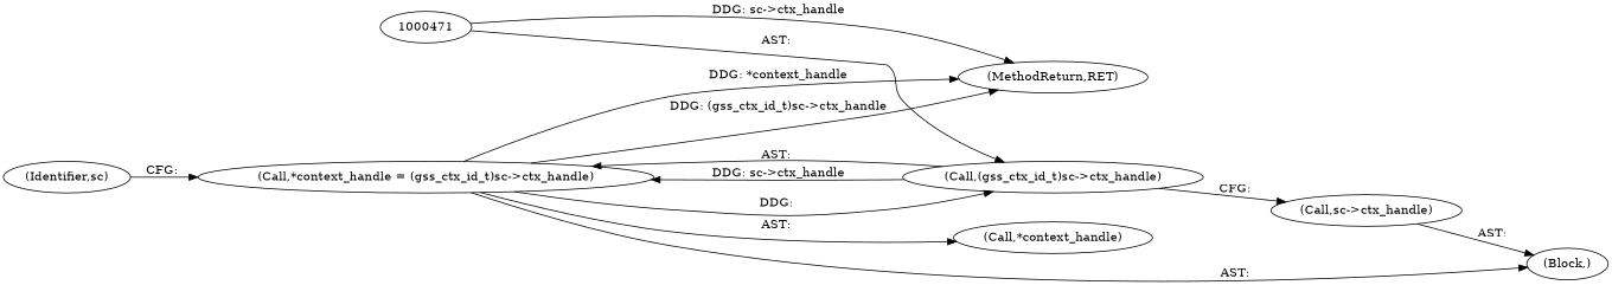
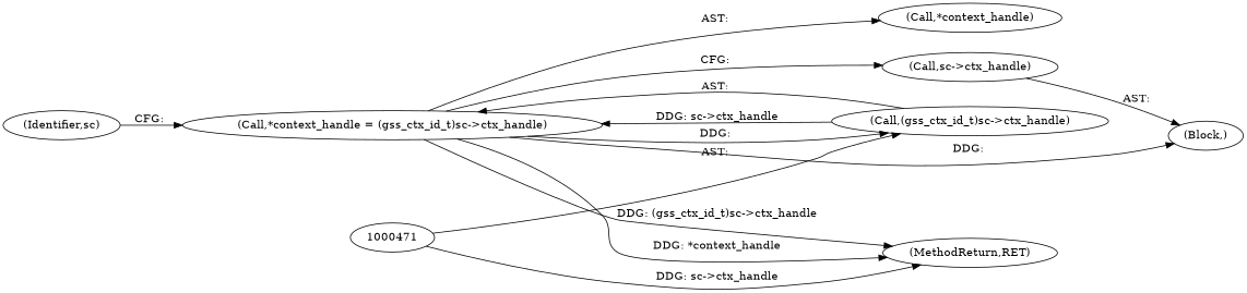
  digraph {
    rankdir=LR
    n1 [label="(Call,*context_handle = (gss_ctx_id_t)sc->ctx_handle)"]
    n2 [label="(Call,(gss_ctx_id_t)sc->ctx_handle)"]
    n3 [label="(Block,)"]
    n4 [label="(MethodReturn,RET)"]
    n5 [label="(Call,*context_handle)"]
    n6 [label="(Call,sc->ctx_handle)"]
    n7 [label="(Identifier,sc)"]
    1000471
    n1 -> n2 [label="DDG: "]
-   n1 -> n3 [label="AST: "]
+   n1 -> n3 [label="DDG: "]
    n1 -> n4 [label="DDG: *context_handle"]
    n1 -> n4 [label="DDG: (gss_ctx_id_t)sc->ctx_handle"]
    n1 -> n5 [label="AST: "]
    n2 -> n1 [label="AST: "]
    n2 -> n1 [label="DDG: sc->ctx_handle"]
-   n2 -> n6 [label="CFG: "]
+   n1 -> n6 [label="CFG: "]
    n6 -> n3 [label="AST: "]
    n7 -> n1 [label="CFG: "]
    1000471 -> n2 [label="AST: "]
    1000471 -> n4 [label="DDG: sc->ctx_handle"]
  }
